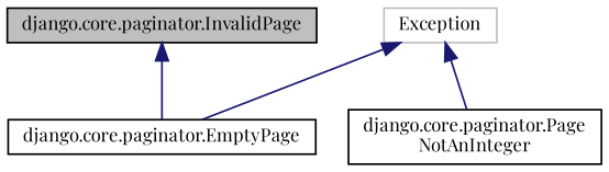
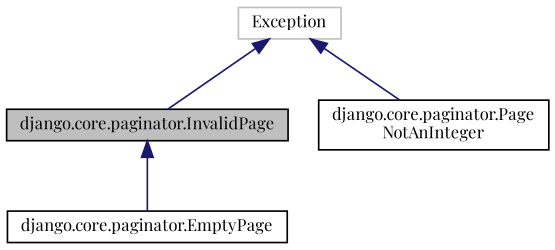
  digraph {
    fontname="Playfair Display"
    node [color=black fillcolor=white fontname="Playfair Display" fontsize=10 shape=record style=filled]
    edge [color=midnightblue dir=back fontname="Playfair Display" fontsize=10 labelfontname=Helvetica labelfontsize=10 style=solid]
    n1 [fillcolor=grey75 fontcolor=black height=0.2 label="django.core.paginator.InvalidPage" width=0.4]
    n2 [height=0.2 label="django.core.paginator.EmptyPage" width=0.4]
    n3 [height=0.2 label="django.core.paginator.Page\lNotAnInteger" width=0.4]
    n4 [color=grey75 height=0.2 label=Exception width=0.4]
    n1 -> n2
-   n4 -> n2
+   n4 -> n1
    n4 -> n3
  }
